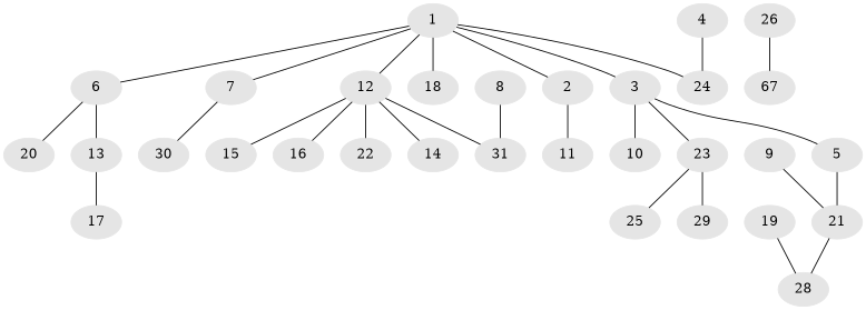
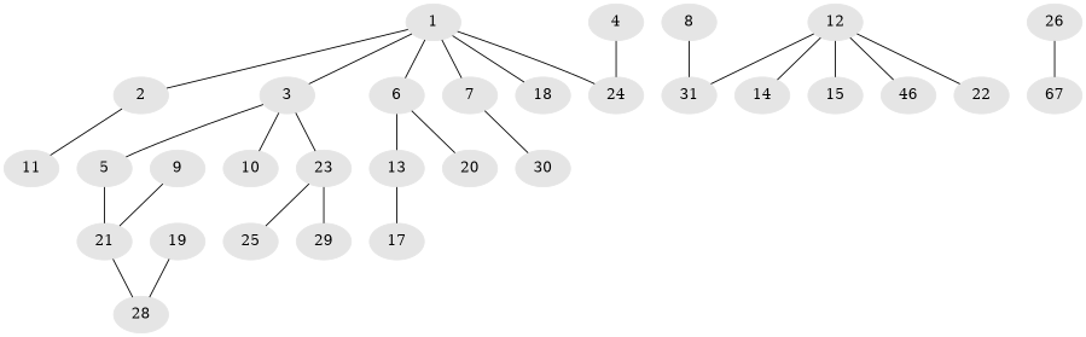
  graph {
    node [color=gray90 style=filled]
    edge [weight=1.0]
    1
    2
    3
    6
    7
    12
    18
    24
    11
    5
    10
    23
    13
    20
    30
    31
    14
    15
-   16
+   16 [label=46]
    22
    21
    25
    29
    4
    28
    17
    8
    9
    19
    n30 [label=67]
    26
    1 -- 2
    1 -- 3
    1 -- 6
    1 -- 7
-   1 -- 12
    1 -- 18
    1 -- 24
    2 -- 11
    3 -- 5
    3 -- 10
    3 -- 23
    6 -- 13
    6 -- 20
    7 -- 30
    12 -- 31
    12 -- 14
    12 -- 15
    12 -- 16
    12 -- 22
    5 -- 21
    23 -- 25
    23 -- 29
    13 -- 17
    21 -- 28
    4 -- 24
    8 -- 31
    9 -- 21
    19 -- 28
    26 -- n30
  }
